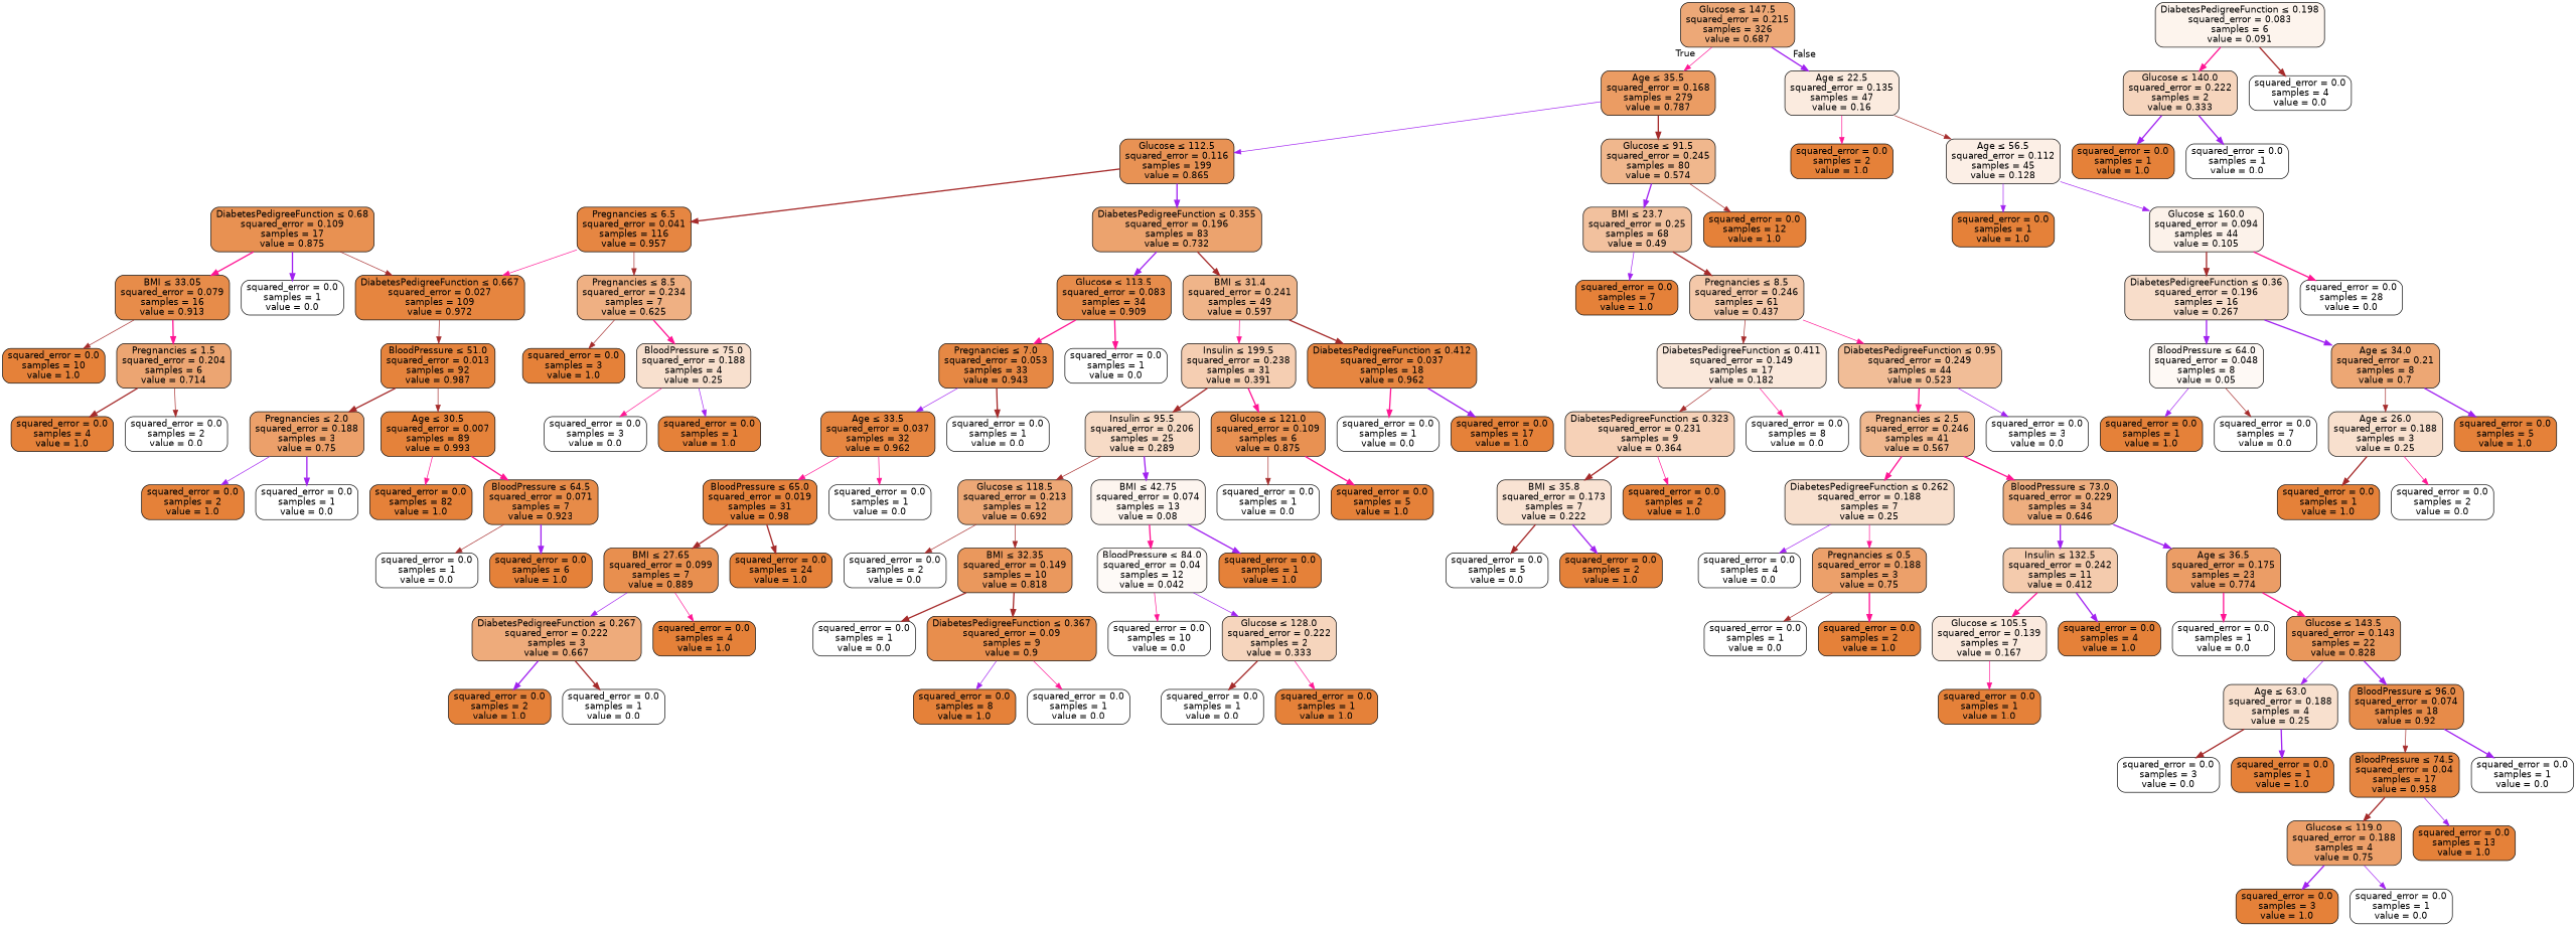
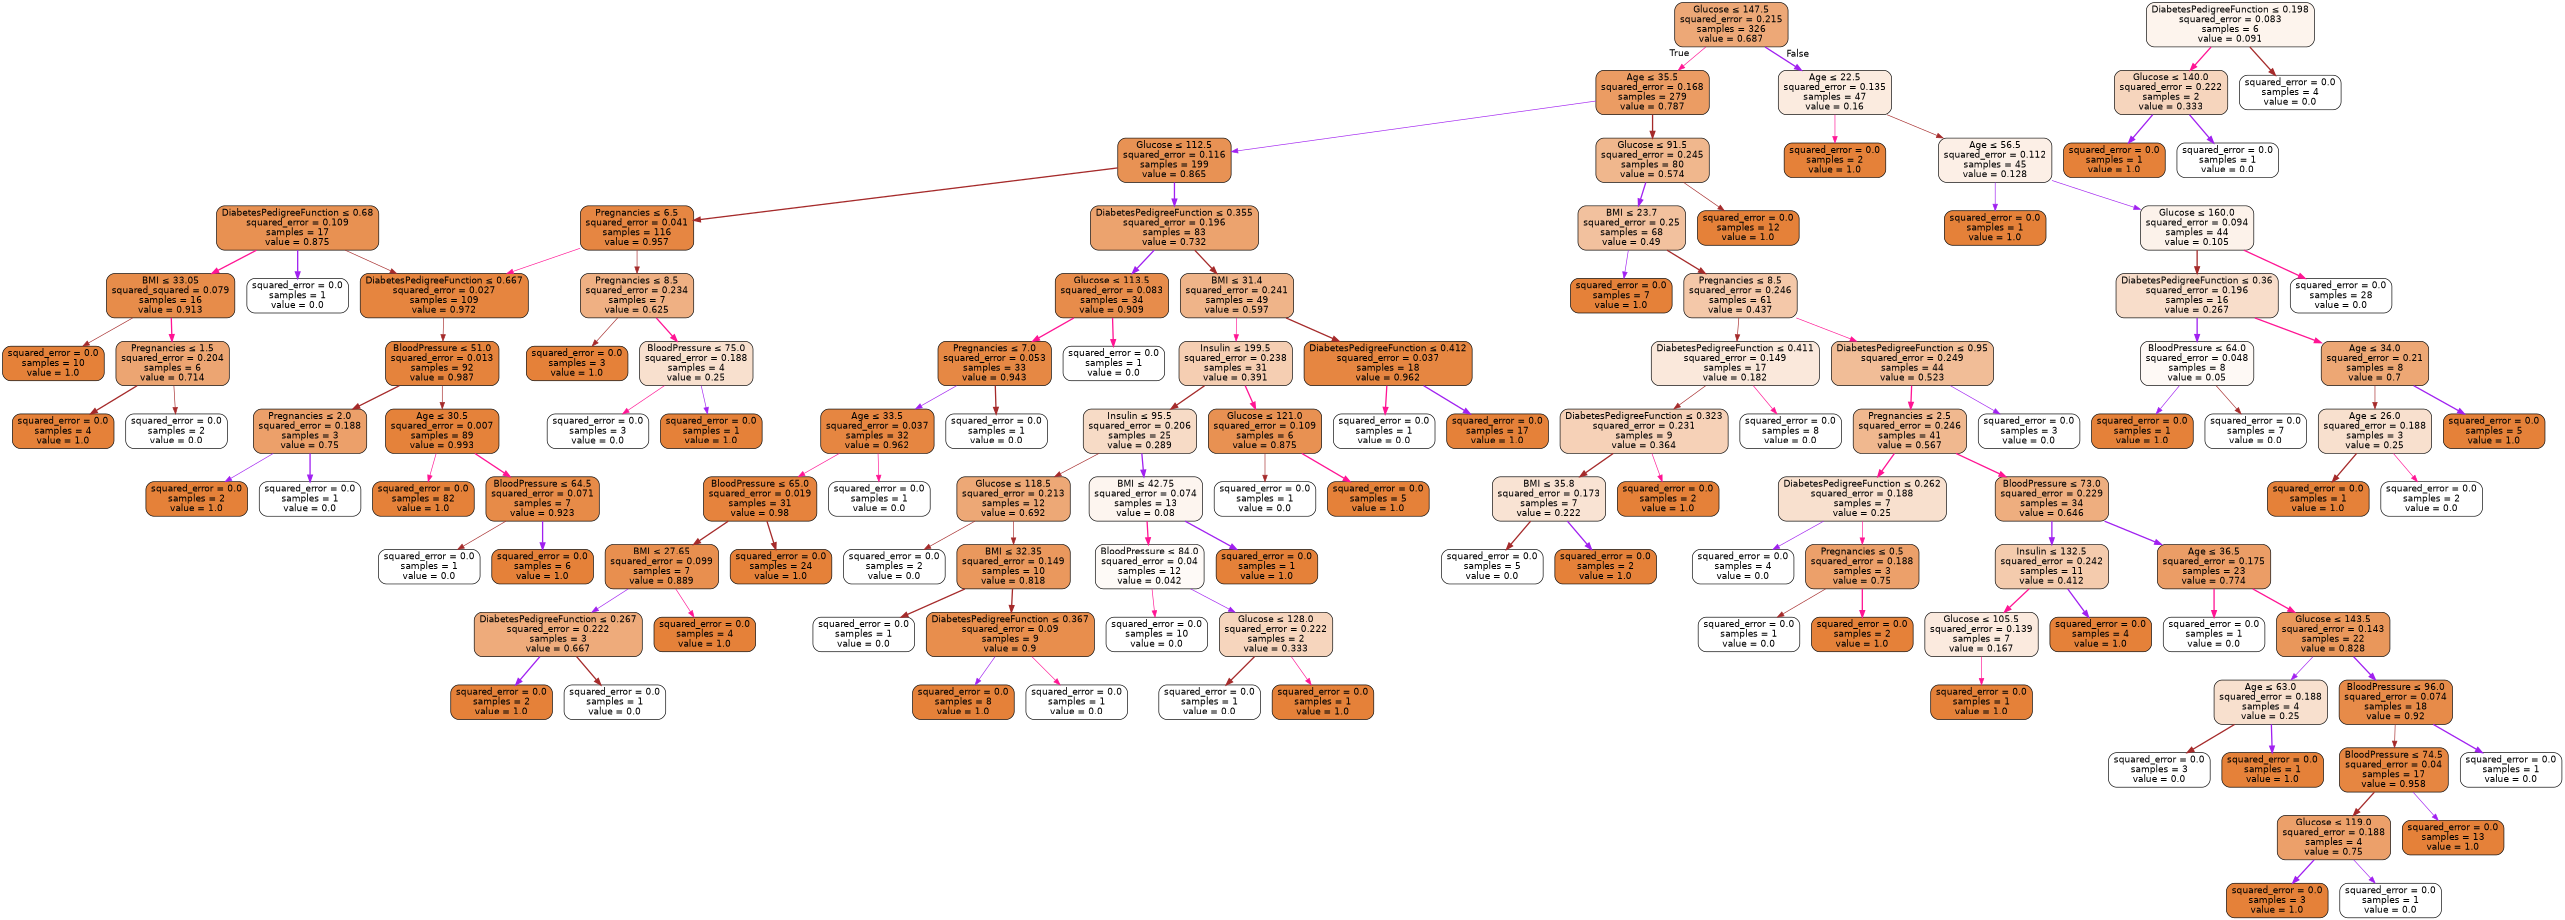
  digraph {
    node [color=black fillcolor="#e58139" fontname=helvetica shape=box style="filled, rounded"]
    edge [color=brown fontname=helvetica style=bold]
    n1 [fillcolor="#eda877" label=<Glucose &le; 147.5<br/>squared_error = 0.215<br/>samples = 326<br/>value = 0.687>]
    n2 [fillcolor="#eb9c63" label=<Age &le; 35.5<br/>squared_error = 0.168<br/>samples = 279<br/>value = 0.787>]
    n3 [fillcolor="#fbebdf" label=<Age &le; 22.5<br/>squared_error = 0.135<br/>samples = 47<br/>value = 0.16>]
    n4 [fillcolor="#e89254" label=<Glucose &le; 112.5<br/>squared_error = 0.116<br/>samples = 199<br/>value = 0.865>]
    n5 [fillcolor="#f0b78d" label=<Glucose &le; 91.5<br/>squared_error = 0.245<br/>samples = 80<br/>value = 0.574>]
    n6 [label=<squared_error = 0.0<br/>samples = 2<br/>value = 1.0>]
    n7 [fillcolor="#fcefe6" label=<Age &le; 56.5<br/>squared_error = 0.112<br/>samples = 45<br/>value = 0.128>]
    n8 [fillcolor="#e68642" label=<Pregnancies &le; 6.5<br/>squared_error = 0.041<br/>samples = 116<br/>value = 0.957>]
    n9 [fillcolor="#eca36e" label=<DiabetesPedigreeFunction &le; 0.355<br/>squared_error = 0.196<br/>samples = 83<br/>value = 0.732>]
    n10 [label=<squared_error = 0.0<br/>samples = 12<br/>value = 1.0>]
    n11 [fillcolor="#f2c19e" label=<BMI &le; 23.7<br/>squared_error = 0.25<br/>samples = 68<br/>value = 0.49>]
    n12 [fillcolor="#e6853f" label=<DiabetesPedigreeFunction &le; 0.667<br/>squared_error = 0.027<br/>samples = 109<br/>value = 0.972>]
    n13 [fillcolor="#efb083" label=<Pregnancies &le; 8.5<br/>squared_error = 0.234<br/>samples = 7<br/>value = 0.625>]
    n14 [fillcolor="#e78c4b" label=<Glucose &le; 113.5<br/>squared_error = 0.083<br/>samples = 34<br/>value = 0.909>]
    n15 [fillcolor="#efb489" label=<BMI &le; 31.4<br/>squared_error = 0.241<br/>samples = 49<br/>value = 0.597>]
    n16 [fillcolor="#e5833c" label=<BloodPressure &le; 51.0<br/>squared_error = 0.013<br/>samples = 92<br/>value = 0.987>]
    n17 [fillcolor="#f8e0ce" label=<BloodPressure &le; 75.0<br/>squared_error = 0.188<br/>samples = 4<br/>value = 0.25>]
    n18 [label=<squared_error = 0.0<br/>samples = 3<br/>value = 1.0>]
    n19 [fillcolor="#eca06a" label=<Pregnancies &le; 2.0<br/>squared_error = 0.188<br/>samples = 3<br/>value = 0.75>]
    n20 [fillcolor="#e5823a" label=<Age &le; 30.5<br/>squared_error = 0.007<br/>samples = 89<br/>value = 0.993>]
    n21 [fillcolor="#e89152" label=<DiabetesPedigreeFunction &le; 0.68<br/>squared_error = 0.109<br/>samples = 17<br/>value = 0.875>]
    n22 [fillcolor="#ffffff" label=<squared_error = 0.0<br/>samples = 1<br/>value = 0.0>]
-   n23 [fillcolor="#e78c4a" label=<BMI &le; 33.05<br/>squared_error = 0.079<br/>samples = 16<br/>value = 0.913>]
+   n23 [fillcolor="#e78c4a" label=<BMI &le; 33.05<br/>squared_squared = 0.079<br/>samples = 16<br/>value = 0.913>]
    n24 [label=<squared_error = 0.0<br/>samples = 2<br/>value = 1.0>]
    n25 [fillcolor="#ffffff" label=<squared_error = 0.0<br/>samples = 1<br/>value = 0.0>]
    n26 [label=<squared_error = 0.0<br/>samples = 82<br/>value = 1.0>]
    n27 [fillcolor="#e78b48" label=<BloodPressure &le; 64.5<br/>squared_error = 0.071<br/>samples = 7<br/>value = 0.923>]
    n28 [fillcolor="#ffffff" label=<squared_error = 0.0<br/>samples = 1<br/>value = 0.0>]
    n29 [label=<squared_error = 0.0<br/>samples = 6<br/>value = 1.0>]
    n30 [label=<squared_error = 0.0<br/>samples = 10<br/>value = 1.0>]
    n31 [fillcolor="#eca572" label=<Pregnancies &le; 1.5<br/>squared_error = 0.204<br/>samples = 6<br/>value = 0.714>]
    n32 [label=<squared_error = 0.0<br/>samples = 4<br/>value = 1.0>]
    n33 [fillcolor="#ffffff" label=<squared_error = 0.0<br/>samples = 2<br/>value = 0.0>]
    n34 [fillcolor="#ffffff" label=<squared_error = 0.0<br/>samples = 3<br/>value = 0.0>]
    n35 [label=<squared_error = 0.0<br/>samples = 1<br/>value = 1.0>]
    n36 [fillcolor="#ffffff" label=<squared_error = 0.0<br/>samples = 1<br/>value = 0.0>]
    n37 [fillcolor="#e68844" label=<Pregnancies &le; 7.0<br/>squared_error = 0.053<br/>samples = 33<br/>value = 0.943>]
    n38 [fillcolor="#e68641" label=<DiabetesPedigreeFunction &le; 0.412<br/>squared_error = 0.037<br/>samples = 18<br/>value = 0.962>]
    n39 [fillcolor="#f5ceb2" label=<Insulin &le; 199.5<br/>squared_error = 0.238<br/>samples = 31<br/>value = 0.391>]
    n40 [fillcolor="#e68641" label=<Age &le; 33.5<br/>squared_error = 0.037<br/>samples = 32<br/>value = 0.962>]
    n41 [fillcolor="#ffffff" label=<squared_error = 0.0<br/>samples = 1<br/>value = 0.0>]
    n42 [fillcolor="#e6833d" label=<BloodPressure &le; 65.0<br/>squared_error = 0.019<br/>samples = 31<br/>value = 0.98>]
    n43 [fillcolor="#ffffff" label=<squared_error = 0.0<br/>samples = 1<br/>value = 0.0>]
    n44 [fillcolor="#e88f4f" label=<BMI &le; 27.65<br/>squared_error = 0.099<br/>samples = 7<br/>value = 0.889>]
    n45 [label=<squared_error = 0.0<br/>samples = 24<br/>value = 1.0>]
    n46 [fillcolor="#eeab7b" label=<DiabetesPedigreeFunction &le; 0.267<br/>squared_error = 0.222<br/>samples = 3<br/>value = 0.667>]
    n47 [label=<squared_error = 0.0<br/>samples = 4<br/>value = 1.0>]
    n48 [fillcolor="#ffffff" label=<squared_error = 0.0<br/>samples = 1<br/>value = 0.0>]
    n49 [label=<squared_error = 0.0<br/>samples = 2<br/>value = 1.0>]
    n50 [fillcolor="#ffffff" label=<squared_error = 0.0<br/>samples = 1<br/>value = 0.0>]
    n51 [label=<squared_error = 0.0<br/>samples = 17<br/>value = 1.0>]
    n52 [fillcolor="#f7dbc6" label=<Insulin &le; 95.5<br/>squared_error = 0.206<br/>samples = 25<br/>value = 0.289>]
    n53 [fillcolor="#e89152" label=<Glucose &le; 121.0<br/>squared_error = 0.109<br/>samples = 6<br/>value = 0.875>]
    n54 [fillcolor="#eda876" label=<Glucose &le; 118.5<br/>squared_error = 0.213<br/>samples = 12<br/>value = 0.692>]
    n55 [fillcolor="#fdf5ef" label=<BMI &le; 42.75<br/>squared_error = 0.074<br/>samples = 13<br/>value = 0.08>]
    n56 [fillcolor="#ffffff" label=<squared_error = 0.0<br/>samples = 1<br/>value = 0.0>]
    n57 [label=<squared_error = 0.0<br/>samples = 5<br/>value = 1.0>]
    n58 [fillcolor="#ffffff" label=<squared_error = 0.0<br/>samples = 2<br/>value = 0.0>]
    n59 [fillcolor="#ea985d" label=<BMI &le; 32.35<br/>squared_error = 0.149<br/>samples = 10<br/>value = 0.818>]
    n60 [fillcolor="#fefaf7" label=<BloodPressure &le; 84.0<br/>squared_error = 0.04<br/>samples = 12<br/>value = 0.042>]
    n61 [label=<squared_error = 0.0<br/>samples = 1<br/>value = 1.0>]
    n62 [fillcolor="#ffffff" label=<squared_error = 0.0<br/>samples = 1<br/>value = 0.0>]
    n63 [fillcolor="#e88e4d" label=<DiabetesPedigreeFunction &le; 0.367<br/>squared_error = 0.09<br/>samples = 9<br/>value = 0.9>]
    n64 [fillcolor="#ffffff" label=<squared_error = 0.0<br/>samples = 1<br/>value = 0.0>]
    n65 [label=<squared_error = 0.0<br/>samples = 8<br/>value = 1.0>]
    n66 [fillcolor="#ffffff" label=<squared_error = 0.0<br/>samples = 10<br/>value = 0.0>]
    n67 [fillcolor="#f6d5bd" label=<Glucose &le; 128.0<br/>squared_error = 0.222<br/>samples = 2<br/>value = 0.333>]
    n68 [label=<squared_error = 0.0<br/>samples = 1<br/>value = 1.0>]
    n69 [fillcolor="#ffffff" label=<squared_error = 0.0<br/>samples = 1<br/>value = 0.0>]
    n70 [label=<squared_error = 0.0<br/>samples = 7<br/>value = 1.0>]
    n71 [fillcolor="#f4c8a9" label=<Pregnancies &le; 8.5<br/>squared_error = 0.246<br/>samples = 61<br/>value = 0.437>]
    n72 [fillcolor="#f1bd97" label=<DiabetesPedigreeFunction &le; 0.95<br/>squared_error = 0.249<br/>samples = 44<br/>value = 0.523>]
    n73 [fillcolor="#fae8db" label=<DiabetesPedigreeFunction &le; 0.411<br/>squared_error = 0.149<br/>samples = 17<br/>value = 0.182>]
    n74 [fillcolor="#f0b88f" label=<Pregnancies &le; 2.5<br/>squared_error = 0.246<br/>samples = 41<br/>value = 0.567>]
    n75 [fillcolor="#ffffff" label=<squared_error = 0.0<br/>samples = 3<br/>value = 0.0>]
    n76 [fillcolor="#f6d1b7" label=<DiabetesPedigreeFunction &le; 0.323<br/>squared_error = 0.231<br/>samples = 9<br/>value = 0.364>]
    n77 [fillcolor="#ffffff" label=<squared_error = 0.0<br/>samples = 8<br/>value = 0.0>]
    n78 [fillcolor="#f8e0ce" label=<DiabetesPedigreeFunction &le; 0.262<br/>squared_error = 0.188<br/>samples = 7<br/>value = 0.25>]
    n79 [fillcolor="#eeae7f" label=<BloodPressure &le; 73.0<br/>squared_error = 0.229<br/>samples = 34<br/>value = 0.646>]
    n80 [fillcolor="#ffffff" label=<squared_error = 0.0<br/>samples = 4<br/>value = 0.0>]
    n81 [fillcolor="#eca06a" label=<Pregnancies &le; 0.5<br/>squared_error = 0.188<br/>samples = 3<br/>value = 0.75>]
    n82 [fillcolor="#f4cbad" label=<Insulin &le; 132.5<br/>squared_error = 0.242<br/>samples = 11<br/>value = 0.412>]
    n83 [fillcolor="#eb9d66" label=<Age &le; 36.5<br/>squared_error = 0.175<br/>samples = 23<br/>value = 0.774>]
    n84 [fillcolor="#ffffff" label=<squared_error = 0.0<br/>samples = 1<br/>value = 0.0>]
    n85 [label=<squared_error = 0.0<br/>samples = 2<br/>value = 1.0>]
    n86 [fillcolor="#fbeade" label=<Glucose &le; 105.5<br/>squared_error = 0.139<br/>samples = 7<br/>value = 0.167>]
    n87 [label=<squared_error = 0.0<br/>samples = 4<br/>value = 1.0>]
    n88 [fillcolor="#ffffff" label=<squared_error = 0.0<br/>samples = 1<br/>value = 0.0>]
    n89 [fillcolor="#e9975b" label=<Glucose &le; 143.5<br/>squared_error = 0.143<br/>samples = 22<br/>value = 0.828>]
    n90 [label=<squared_error = 0.0<br/>samples = 1<br/>value = 1.0>]
    n91 [fillcolor="#fdf4ed" label=<DiabetesPedigreeFunction &le; 0.198<br/>squared_error = 0.083<br/>samples = 6<br/>value = 0.091>]
    n92 [fillcolor="#f6d5bd" label=<Glucose &le; 140.0<br/>squared_error = 0.222<br/>samples = 2<br/>value = 0.333>]
    n93 [fillcolor="#ffffff" label=<squared_error = 0.0<br/>samples = 4<br/>value = 0.0>]
    n94 [label=<squared_error = 0.0<br/>samples = 1<br/>value = 1.0>]
    n95 [fillcolor="#ffffff" label=<squared_error = 0.0<br/>samples = 1<br/>value = 0.0>]
    n96 [fillcolor="#e78b49" label=<BloodPressure &le; 96.0<br/>squared_error = 0.074<br/>samples = 18<br/>value = 0.92>]
    n97 [fillcolor="#f8e0ce" label=<Age &le; 63.0<br/>squared_error = 0.188<br/>samples = 4<br/>value = 0.25>]
    n98 [fillcolor="#e68641" label=<BloodPressure &le; 74.5<br/>squared_error = 0.04<br/>samples = 17<br/>value = 0.958>]
    n99 [fillcolor="#ffffff" label=<squared_error = 0.0<br/>samples = 1<br/>value = 0.0>]
    n100 [fillcolor="#ffffff" label=<squared_error = 0.0<br/>samples = 3<br/>value = 0.0>]
    n101 [label=<squared_error = 0.0<br/>samples = 1<br/>value = 1.0>]
    n102 [fillcolor="#eca06a" label=<Glucose &le; 119.0<br/>squared_error = 0.188<br/>samples = 4<br/>value = 0.75>]
    n103 [label=<squared_error = 0.0<br/>samples = 13<br/>value = 1.0>]
    n104 [label=<squared_error = 0.0<br/>samples = 3<br/>value = 1.0>]
    n105 [fillcolor="#ffffff" label=<squared_error = 0.0<br/>samples = 1<br/>value = 0.0>]
    n106 [fillcolor="#f9e3d3" label=<BMI &le; 35.8<br/>squared_error = 0.173<br/>samples = 7<br/>value = 0.222>]
    n107 [label=<squared_error = 0.0<br/>samples = 2<br/>value = 1.0>]
    n108 [fillcolor="#ffffff" label=<squared_error = 0.0<br/>samples = 5<br/>value = 0.0>]
    n109 [label=<squared_error = 0.0<br/>samples = 2<br/>value = 1.0>]
    n110 [fillcolor="#fcf2ea" label=<Glucose &le; 160.0<br/>squared_error = 0.094<br/>samples = 44<br/>value = 0.105>]
    n111 [label=<squared_error = 0.0<br/>samples = 1<br/>value = 1.0>]
    n112 [fillcolor="#f8ddca" label=<DiabetesPedigreeFunction &le; 0.36<br/>squared_error = 0.196<br/>samples = 16<br/>value = 0.267>]
    n113 [fillcolor="#ffffff" label=<squared_error = 0.0<br/>samples = 28<br/>value = 0.0>]
    n114 [fillcolor="#eda774" label=<Age &le; 34.0<br/>squared_error = 0.21<br/>samples = 8<br/>value = 0.7>]
    n115 [fillcolor="#fef9f5" label=<BloodPressure &le; 64.0<br/>squared_error = 0.048<br/>samples = 8<br/>value = 0.05>]
    n116 [fillcolor="#f8e0ce" label=<Age &le; 26.0<br/>squared_error = 0.188<br/>samples = 3<br/>value = 0.25>]
    n117 [label=<squared_error = 0.0<br/>samples = 5<br/>value = 1.0>]
    n118 [label=<squared_error = 0.0<br/>samples = 1<br/>value = 1.0>]
    n119 [fillcolor="#ffffff" label=<squared_error = 0.0<br/>samples = 7<br/>value = 0.0>]
    n120 [label=<squared_error = 0.0<br/>samples = 1<br/>value = 1.0>]
    n121 [fillcolor="#ffffff" label=<squared_error = 0.0<br/>samples = 2<br/>value = 0.0>]
    n1 -> n2 [color=deeppink headlabel=True labelangle=45 labeldistance=2.5 style=solid]
    n1 -> n3 [color=purple headlabel=False labelangle=-45 labeldistance=2.5]
    n2 -> n4 [color=purple style=solid]
    n2 -> n5
    n3 -> n6 [color=deeppink style=solid]
    n3 -> n7 [style=solid]
    n4 -> n8
    n4 -> n9 [color=purple]
    n5 -> n10 [style=solid]
    n5 -> n11 [color=purple]
    n7 -> n110 [color=purple style=solid]
    n7 -> n111 [color=purple style=solid]
    n8 -> n12 [color=deeppink style=solid]
    n8 -> n13 [style=solid]
    n9 -> n14 [color=purple]
    n9 -> n15
    n11 -> n70 [color=purple style=solid]
    n11 -> n71
    n12 -> n16 [style=solid]
    n13 -> n17 [color=deeppink]
    n13 -> n18 [style=solid]
    n14 -> n36 [color=deeppink]
    n14 -> n37 [color=deeppink]
    n15 -> n38
    n15 -> n39 [color=deeppink style=solid]
    n16 -> n19
    n16 -> n20 [style=solid]
    n17 -> n34 [color=deeppink style=solid]
    n17 -> n35 [color=purple style=solid]
    n19 -> n24 [color=purple style=solid]
    n19 -> n25 [color=purple]
    n20 -> n26 [color=deeppink style=solid]
    n20 -> n27 [color=deeppink]
    n21 -> n12 [style=solid]
    n21 -> n22 [color=purple]
    n21 -> n23 [color=deeppink]
    n23 -> n30 [style=solid]
    n23 -> n31 [color=deeppink]
    n27 -> n28 [style=solid]
    n27 -> n29 [color=purple]
    n31 -> n32
    n31 -> n33 [style=solid]
    n37 -> n40 [color=purple style=solid]
    n37 -> n41
    n38 -> n50 [color=deeppink]
    n38 -> n51 [color=purple]
    n39 -> n52
    n39 -> n53 [color=deeppink]
    n40 -> n42 [color=deeppink style=solid]
    n40 -> n43 [color=deeppink style=solid]
    n42 -> n44
    n42 -> n45
    n44 -> n46 [color=purple style=solid]
    n44 -> n47 [color=deeppink style=solid]
    n46 -> n48
    n46 -> n49 [color=purple]
    n52 -> n54 [style=solid]
    n52 -> n55 [color=purple]
    n53 -> n56 [style=solid]
    n53 -> n57 [color=deeppink]
    n54 -> n58 [style=solid]
    n54 -> n59 [style=solid]
    n55 -> n60 [color=deeppink]
    n55 -> n61 [color=purple]
    n59 -> n62
    n59 -> n63
    n60 -> n66 [color=deeppink style=solid]
    n60 -> n67 [color=purple style=solid]
    n63 -> n64 [color=deeppink style=solid]
    n63 -> n65 [color=purple style=solid]
    n67 -> n68 [color=deeppink style=solid]
    n67 -> n69
    n71 -> n72 [color=deeppink style=solid]
    n71 -> n73 [style=solid]
    n72 -> n74 [color=deeppink]
    n72 -> n75 [color=purple style=solid]
    n73 -> n76 [style=solid]
    n73 -> n77 [color=deeppink style=solid]
    n74 -> n78 [color=deeppink]
    n74 -> n79 [color=deeppink]
    n76 -> n106
    n76 -> n107 [color=deeppink style=solid]
    n78 -> n80 [color=purple style=solid]
    n78 -> n81 [color=deeppink style=solid]
    n79 -> n82 [color=purple]
    n79 -> n83 [color=purple]
    n81 -> n84 [style=solid]
    n81 -> n85 [color=deeppink]
    n82 -> n86 [color=deeppink]
    n82 -> n87 [color=purple]
    n83 -> n88 [color=deeppink]
    n83 -> n89 [color=deeppink]
    n86 -> n90 [color=deeppink style=solid]
    n89 -> n96 [color=purple]
    n89 -> n97 [color=purple style=solid]
    n91 -> n92 [color=deeppink]
    n91 -> n93
    n92 -> n94 [color=purple]
    n92 -> n95 [color=purple]
    n96 -> n98 [style=solid]
    n96 -> n99 [color=purple]
    n97 -> n100
    n97 -> n101 [color=purple]
    n98 -> n102
    n98 -> n103 [color=purple style=solid]
    n102 -> n104 [color=purple]
    n102 -> n105 [color=purple style=solid]
    n106 -> n108
    n106 -> n109 [color=purple]
    n110 -> n112
    n110 -> n113 [color=deeppink]
-   n112 -> n114 [color=purple]
+   n112 -> n114 [color=deeppink]
    n112 -> n115 [color=purple]
    n114 -> n116 [style=solid]
    n114 -> n117 [color=purple]
    n115 -> n118 [color=purple style=solid]
    n115 -> n119 [style=solid]
    n116 -> n120
    n116 -> n121 [color=deeppink style=solid]
  }
